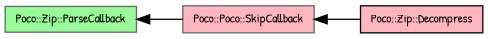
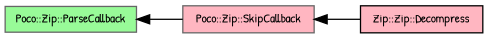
  digraph {
    fontname="Patrick Hand"
    rankdir=LR
    node [color=gray40 fillcolor=lightpink fontname="Patrick Hand" fontsize=10 shape=record style=filled]
    edge [color=black dir=back fontname="Patrick Hand" fontsize=10 labelfontname=Helvetica labelfontsize=10 style=solid]
    n1 [fillcolor=palegreen height=0.2 label="Poco::Zip::ParseCallback" width=0.4]
-   n2 [height=0.2 label="Poco::Poco::SkipCallback" width=0.4]
-   n3 [color=black height=0.2 label="Poco::Zip::Decompress" width=0.4]
+   n2 [height=0.2 label="Poco::Zip::SkipCallback" width=0.4]
+   n3 [color=black height=0.2 label="Zip::Zip::Decompress" width=0.4]
    n1 -> n2
    n2 -> n3
  }
